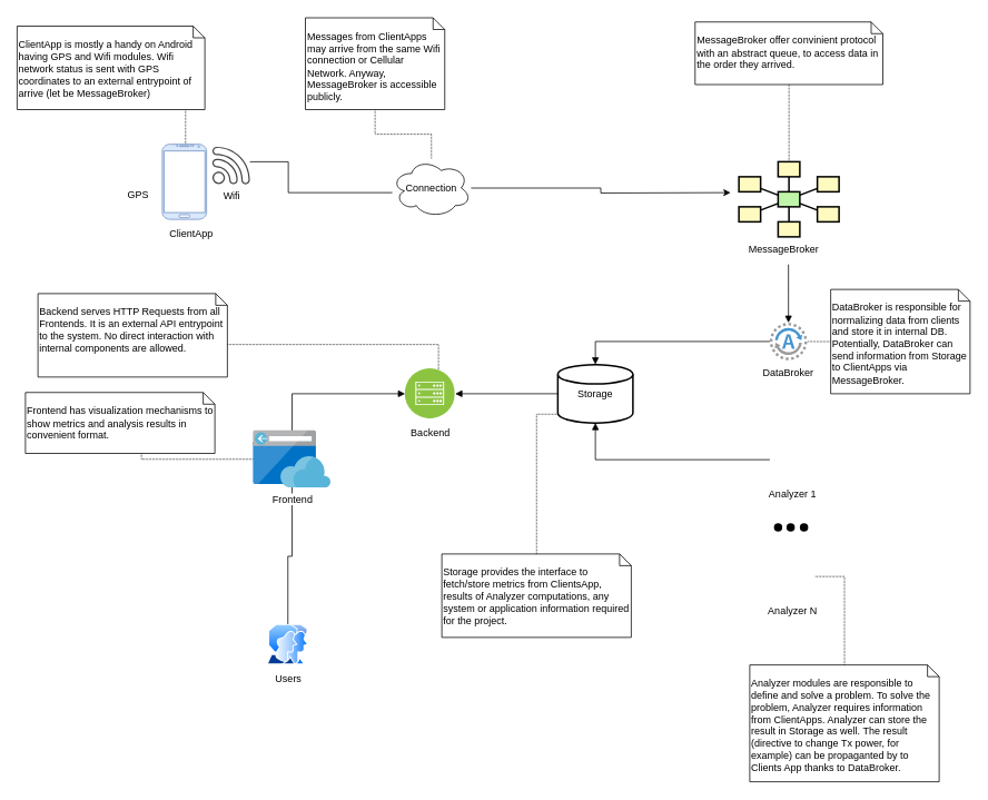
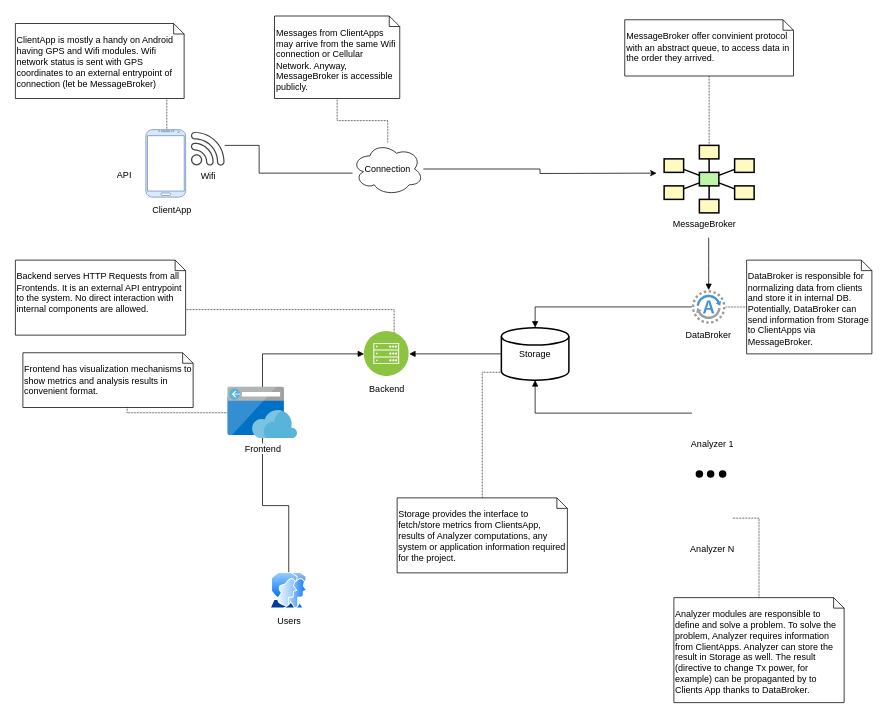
  <mxCell id="0" />
  <mxCell id="1" parent="0" />
  <mxCell id="2" style="edgeStyle=orthogonalEdgeStyle;rounded=0;orthogonalLoop=1;jettySize=auto;html=1;" edge="1" parent="1" source="3"><mxGeometry relative="1" as="geometry"><mxPoint x="875" y="230" as="targetPoint" /></mxGeometry></mxCell>
  <mxCell id="3" value="Connection" style="ellipse;shape=cloud;whiteSpace=wrap;html=1;" vertex="1" parent="1"><mxGeometry x="469" y="189.5" width="95" height="70" as="geometry" /></mxCell>
  <mxCell id="4" style="edgeStyle=orthogonalEdgeStyle;rounded=0;orthogonalLoop=1;jettySize=auto;html=1;endArrow=none;endFill=0;" edge="1" parent="1" source="40" target="3"><mxGeometry relative="1" as="geometry"><Array as="points"><mxPoint y="193" x="345" /><mxPoint y="230" x="345" /></Array></mxGeometry></mxCell>
  <mxCell id="5" value="" style="group" vertex="1" connectable="0" parent="1"><mxGeometry x="905" y="386" width="80" height="70" as="geometry" /></mxCell>
  <mxCell id="6" value="" style="shadow=0;dashed=0;html=1;strokeColor=none;fillColor=#4495D1;labelPosition=center;verticalLabelPosition=bottom;verticalAlign=top;align=center;outlineConnect=0;shape=mxgraph.veeam.2d.agent;pointerEvents=1;" vertex="1" parent="5"><mxGeometry x="17" width="44.8" height="44.8" as="geometry" /></mxCell>
  <mxCell id="7" value="DataBroker" style="text;html=1;resizable=0;points=[];autosize=1;align=left;verticalAlign=top;spacingTop=-4;" vertex="1" parent="5"><mxGeometry x="7" y="50" width="80" height="20" as="geometry" /></mxCell>
  <mxCell id="8" style="edgeStyle=orthogonalEdgeStyle;rounded=0;orthogonalLoop=1;jettySize=auto;html=1;endArrow=none;endFill=0;startArrow=block;startFill=1;" edge="1" parent="1" source="6"><mxGeometry relative="1" as="geometry"><mxPoint x="944.4" y="316" as="targetPoint" /></mxGeometry></mxCell>
  <mxCell id="9" style="edgeStyle=orthogonalEdgeStyle;rounded=0;orthogonalLoop=1;jettySize=auto;html=1;startArrow=none;startFill=0;endArrow=block;endFill=1;fontColor=#000000;" edge="1" parent="1" source="10" target="19"><mxGeometry relative="1" as="geometry" /></mxCell>
  <mxCell id="10" value="Storage" style="strokeWidth=2;html=1;shape=mxgraph.flowchart.database;whiteSpace=wrap;" vertex="1" parent="1"><mxGeometry x="668" y="436" width="90" height="70" as="geometry" /></mxCell>
  <mxCell id="11" style="edgeStyle=orthogonalEdgeStyle;rounded=0;orthogonalLoop=1;jettySize=auto;html=1;startArrow=none;startFill=0;endArrow=block;endFill=1;" edge="1" parent="1" source="6" target="10"><mxGeometry relative="1" as="geometry"><mxPoint x="740" y="436" as="targetPoint" /></mxGeometry></mxCell>
  <mxCell id="12" style="edgeStyle=orthogonalEdgeStyle;rounded=0;orthogonalLoop=1;jettySize=auto;html=1;exitX=0;exitY=0.5;exitDx=0;exitDy=0;startArrow=none;startFill=0;endArrow=block;endFill=1;" edge="1" parent="1" source="13" target="10"><mxGeometry relative="1" as="geometry" /></mxCell>
  <mxCell id="13" value="Analyzer 1" style="shape=image;html=1;verticalAlign=top;verticalLabelPosition=bottom;labelBackgroundColor=#ffffff;imageAspect=0;aspect=fixed;image=https://cdn4.iconfinder.com/data/icons/seo-and-data/500/graph-magnifier-128.png" vertex="1" parent="1"><mxGeometry x="922" y="523" width="54" height="54" as="geometry" /></mxCell>
  <mxCell id="14" value="Analyzer N" style="shape=image;html=1;verticalAlign=top;verticalLabelPosition=bottom;labelBackgroundColor=#ffffff;imageAspect=0;aspect=fixed;image=https://cdn4.iconfinder.com/data/icons/seo-and-data/500/graph-magnifier-128.png" vertex="1" parent="1"><mxGeometry x="922" y="663" width="54" height="54" as="geometry" /></mxCell>
  <mxCell id="15" value="" style="shape=ellipse;fillColor=#000000;strokeColor=none;html=1" vertex="1" parent="1"><mxGeometry x="927" y="626" width="10" height="10" as="geometry" /></mxCell>
  <mxCell id="16" value="" style="shape=ellipse;fillColor=#000000;strokeColor=none;html=1" vertex="1" parent="1"><mxGeometry x="942" y="626" width="10" height="10" as="geometry" /></mxCell>
  <mxCell id="17" value="" style="shape=ellipse;fillColor=#000000;strokeColor=none;html=1" vertex="1" parent="1"><mxGeometry x="958" y="626" width="10" height="10" as="geometry" /></mxCell>
  <mxCell id="18" style="edgeStyle=orthogonalEdgeStyle;rounded=0;orthogonalLoop=1;jettySize=auto;html=1;startArrow=block;startFill=1;endArrow=block;endFill=1;fontColor=#000000;entryX=0.25;entryY=0;entryDx=0;entryDy=0;" edge="1" parent="1" source="19" target="60"><mxGeometry relative="1" as="geometry"><mxPoint x="445" y="566" as="targetPoint" /></mxGeometry></mxCell>
  <mxCell id="19" value="Backend" style="aspect=fixed;perimeter=ellipsePerimeter;html=1;align=center;shadow=0;dashed=0;fontColor=#000000;labelBackgroundColor=#ffffff;fontSize=12;spacingTop=3;image;image=img/lib/ibm/infrastructure/mobile_backend.svg;fillColor=#000000;" vertex="1" parent="1"><mxGeometry x="485" y="441" width="60" height="60" as="geometry" /></mxCell>
  <mxCell id="20" style="edgeStyle=orthogonalEdgeStyle;rounded=0;orthogonalLoop=1;jettySize=auto;html=1;startArrow=none;startFill=0;endArrow=none;endFill=0;fontColor=#000000;" edge="1" parent="1" source="60" target="21"><mxGeometry relative="1" as="geometry" /></mxCell>
- <mxCell id="21" value="Users" style="aspect=fixed;perimeter=ellipsePerimeter;html=1;align=center;shadow=0;dashed=0;spacingTop=3;image;image=img/lib/active_directory/user_accounts.svg;fillColor=#000000;fontColor=#000000;" vertex="1" parent="1"><mxGeometry x="319.5" y="747.5" width="50" height="48.5" as="geometry" /></mxCell>
+ <mxCell id="21" value="Users" style="aspect=fixed;perimeter=ellipsePerimeter;html=1;align=center;shadow=0;dashed=0;spacingTop=3;image;image=img/lib/active_directory/user_accounts.svg;fillColor=#000000;fontColor=#000000;" vertex="1" parent="1"><mxGeometry x="359.5" y="762.5" width="50" height="48.5" as="geometry" /></mxCell>
  <mxCell id="22" style="edgeStyle=orthogonalEdgeStyle;rounded=0;orthogonalLoop=1;jettySize=auto;html=1;entryX=0.526;entryY=0.063;entryDx=0;entryDy=0;entryPerimeter=0;dashed=1;dashPattern=1 1;startArrow=none;startFill=0;endArrow=none;endFill=0;fontColor=#000000;" edge="1" parent="1" source="23" target="39"><mxGeometry relative="1" as="geometry"><Array as="points"><mxPoint x="222" y="151" /></Array></mxGeometry></mxCell>
- <mxCell id="23" value="&lt;br&gt;ClientApp is mostly a handy on Android having GPS and Wifi modules. Wifi network status is sent with GPS coordinates to an external entrypoint of arrive (let be MessageBroker)" style="shape=note;whiteSpace=wrap;html=1;size=14;verticalAlign=top;align=left;spacingTop=-6;fillColor=none;fontColor=#000000;" vertex="1" parent="1"><mxGeometry x="20" y="30.5" width="225" height="100" as="geometry" /></mxCell>
+ <mxCell id="23" value="&lt;br&gt;ClientApp is mostly a handy on Android having GPS and Wifi modules. Wifi network status is sent with GPS coordinates to an external entrypoint of connection (let be MessageBroker)" style="shape=note;whiteSpace=wrap;html=1;size=14;verticalAlign=top;align=left;spacingTop=-6;fillColor=none;fontColor=#000000;" vertex="1" parent="1"><mxGeometry x="20" y="30.5" width="225" height="100" as="geometry" /></mxCell>
  <mxCell id="24" style="edgeStyle=orthogonalEdgeStyle;rounded=0;orthogonalLoop=1;jettySize=auto;html=1;entryX=0.5;entryY=0;entryDx=0;entryDy=0;dashed=1;dashPattern=1 1;startArrow=none;startFill=0;endArrow=none;endFill=0;fontColor=#000000;" edge="1" parent="1" source="25" target="44"><mxGeometry relative="1" as="geometry" /></mxCell>
  <mxCell id="25" value="&lt;br&gt;MessageBroker offer convinient protocol&amp;nbsp; with an abstract queue, to access data in &lt;br&gt;the order they arrived." style="shape=note;whiteSpace=wrap;html=1;size=14;verticalAlign=top;align=left;spacingTop=-6;fillColor=none;fontColor=#000000;" vertex="1" parent="1"><mxGeometry x="832.5" y="25.5" width="225" height="75" as="geometry" /></mxCell>
  <mxCell id="26" style="edgeStyle=orthogonalEdgeStyle;rounded=0;orthogonalLoop=1;jettySize=auto;html=1;dashed=1;dashPattern=1 1;startArrow=none;startFill=0;endArrow=none;endFill=0;fontColor=#000000;" edge="1" parent="1" source="27" target="6"><mxGeometry relative="1" as="geometry" /></mxCell>
  <mxCell id="27" value="&lt;br&gt;DataBroker is responsible for normalizing data from clients and store it in internal DB. Potentially, DataBroker can send information from Storage to ClientApps via MessageBroker." style="shape=note;whiteSpace=wrap;html=1;size=14;verticalAlign=top;align=left;spacingTop=-6;fillColor=none;fontColor=#000000;" vertex="1" parent="1"><mxGeometry x="995" y="346" width="167" height="125" as="geometry" /></mxCell>
  <mxCell id="28" style="edgeStyle=orthogonalEdgeStyle;rounded=0;orthogonalLoop=1;jettySize=auto;html=1;dashed=1;dashPattern=1 1;startArrow=none;startFill=0;endArrow=none;endFill=0;fontColor=#000000;" edge="1" parent="1" source="29" target="3"><mxGeometry relative="1" as="geometry" /></mxCell>
  <mxCell id="29" value="&lt;br&gt;Messages from ClientApps may arrive from the same Wifi connection or Cellular Network. Anyway, MessageBroker is accessible publicly." style="shape=note;whiteSpace=wrap;html=1;size=14;verticalAlign=top;align=left;spacingTop=-6;fillColor=none;fontColor=#000000;" vertex="1" parent="1"><mxGeometry x="365.5" y="20.5" width="167" height="110" as="geometry" /></mxCell>
  <mxCell id="30" style="edgeStyle=orthogonalEdgeStyle;rounded=0;orthogonalLoop=1;jettySize=auto;html=1;entryX=1;entryY=0.5;entryDx=0;entryDy=0;dashed=1;dashPattern=1 1;startArrow=none;startFill=0;endArrow=none;endFill=0;fontColor=#000000;" edge="1" parent="1" source="31" target="14"><mxGeometry relative="1" as="geometry" /></mxCell>
  <mxCell id="31" value="&lt;br&gt;Analyzer modules are responsible to define and solve a problem. To solve the problem, Analyzer requires information from ClientApps. Analyzer can store the result in Storage as well. The result (directive to change Tx power, for example) can be propaganted by to Clients App thanks to DataBroker." style="shape=note;whiteSpace=wrap;html=1;size=14;verticalAlign=top;align=left;spacingTop=-6;fillColor=none;fontColor=#000000;" vertex="1" parent="1"><mxGeometry x="898" y="796" width="227" height="140" as="geometry" /></mxCell>
  <mxCell id="32" style="edgeStyle=orthogonalEdgeStyle;rounded=0;orthogonalLoop=1;jettySize=auto;html=1;entryX=0;entryY=0.85;entryDx=0;entryDy=0;entryPerimeter=0;dashed=1;dashPattern=1 1;startArrow=none;startFill=0;endArrow=none;endFill=0;fontColor=#000000;" edge="1" parent="1" source="33" target="10"><mxGeometry relative="1" as="geometry" /></mxCell>
  <mxCell id="33" value="&lt;br&gt;Storage provides the interface to &lt;br&gt;fetch/store metrics from ClientsApp, results of Analyzer computations, any system or application information required for the project.&lt;br&gt;" style="shape=note;whiteSpace=wrap;html=1;size=14;verticalAlign=top;align=left;spacingTop=-6;fillColor=none;fontColor=#000000;" vertex="1" parent="1"><mxGeometry x="529" y="663" width="227" height="100" as="geometry" /></mxCell>
  <mxCell id="34" style="edgeStyle=orthogonalEdgeStyle;rounded=0;orthogonalLoop=1;jettySize=auto;html=1;dashed=1;dashPattern=1 1;startArrow=none;startFill=0;endArrow=none;endFill=0;fontColor=#000000;" edge="1" parent="1" source="35" target="19"><mxGeometry relative="1" as="geometry"><Array as="points"><mxPoint x="525" y="412" /></Array></mxGeometry></mxCell>
- <mxCell id="35" value="&lt;br&gt;Backend serves HTTP Requests from all Frontends. It is an external API entrypoint to the system. No direct interaction with internal components are allowed.&lt;br&gt;" style="shape=note;whiteSpace=wrap;html=1;size=14;verticalAlign=top;align=left;spacingTop=-6;fillColor=none;fontColor=#000000;" vertex="1" parent="1"><mxGeometry x="45" y="351" width="227" height="100" as="geometry" /></mxCell>
+ <mxCell id="35" value="&lt;br&gt;Backend serves HTTP Requests from all Frontends. It is an external API entrypoint to the system. No direct interaction with internal components are allowed.&lt;br&gt;" style="shape=note;whiteSpace=wrap;html=1;size=14;verticalAlign=top;align=left;spacingTop=-6;fillColor=none;fontColor=#000000;" vertex="1" parent="1"><mxGeometry x="20" y="346" width="227" height="100" as="geometry" /></mxCell>
  <mxCell id="36" value="" style="group" vertex="1" connectable="0" parent="1"><mxGeometry x="144" y="172" width="155" height="117" as="geometry" /></mxCell>
- <mxCell id="37" value="GPS" style="shape=image;html=1;verticalAlign=top;verticalLabelPosition=bottom;labelBackgroundColor=#ffffff;imageAspect=0;aspect=fixed;image=https://cdn1.iconfinder.com/data/icons/material-device/22/gps-fixed-128.png;fillColor=none;fontColor=#000000;" vertex="1" parent="36"><mxGeometry y="6" width="41" height="41" as="geometry" /></mxCell>
+ <mxCell id="37" value="API" style="shape=image;html=1;verticalAlign=top;verticalLabelPosition=bottom;labelBackgroundColor=#ffffff;imageAspect=0;aspect=fixed;image=https://cdn1.iconfinder.com/data/icons/material-device/22/gps-fixed-128.png;fillColor=none;fontColor=#000000;" vertex="1" parent="36"><mxGeometry y="6" width="41" height="41" as="geometry" /></mxCell>
  <mxCell id="38" value="ClientApp" style="text;html=1;resizable=0;points=[];autosize=1;align=left;verticalAlign=top;spacingTop=-4;" vertex="1" parent="36"><mxGeometry x="57" y="97" width="70" height="20" as="geometry" /></mxCell>
  <mxCell id="39" value="" style="verticalLabelPosition=bottom;verticalAlign=top;html=1;shadow=0;dashed=0;strokeWidth=1;shape=mxgraph.android.phone2;fillColor=#dae8fc;strokeColor=#6c8ebf;" vertex="1" parent="36"><mxGeometry x="50" width="53" height="90" as="geometry" /></mxCell>
  <mxCell id="40" value="Wifi" style="pointerEvents=1;shadow=0;dashed=0;html=1;strokeColor=none;fillColor=#434445;aspect=fixed;labelPosition=center;verticalLabelPosition=bottom;verticalAlign=top;align=center;outlineConnect=0;shape=mxgraph.vvd.wi_fi;" vertex="1" parent="36"><mxGeometry x="110" y="3" width="45" height="45" as="geometry" /></mxCell>
  <mxCell id="41" value="" style="group" vertex="1" connectable="0" parent="1"><mxGeometry x="885" y="193" width="120" height="114.5" as="geometry" /></mxCell>
  <mxCell id="42" value="" style="group" vertex="1" connectable="0" parent="41"><mxGeometry width="120" height="114.5" as="geometry" /></mxCell>
  <mxCell id="43" value="" style="group" vertex="1" connectable="0" parent="42"><mxGeometry width="120" height="114.5" as="geometry" /></mxCell>
  <mxCell id="44" value="" style="strokeWidth=2;dashed=0;align=center;fontSize=8;shape=rect;fillColor=#fffbc0;strokeColor=#000000;" vertex="1" parent="43"><mxGeometry x="47" width="26" height="18" as="geometry" /></mxCell>
  <mxCell id="45" value="" style="strokeWidth=2;dashed=0;align=center;fontSize=8;shape=rect;fillColor=#fffbc0;strokeColor=#000000;" vertex="1" parent="43"><mxGeometry y="18" width="26" height="18" as="geometry" /></mxCell>
  <mxCell id="46" value="" style="strokeWidth=2;dashed=0;align=center;fontSize=8;shape=rect;fillColor=#fffbc0;strokeColor=#000000;" vertex="1" parent="43"><mxGeometry x="94" y="18" width="26" height="18" as="geometry" /></mxCell>
  <mxCell id="47" value="" style="strokeWidth=2;dashed=0;align=center;fontSize=8;shape=rect;fillColor=#fffbc0;strokeColor=#000000;" vertex="1" parent="43"><mxGeometry y="54" width="26" height="18" as="geometry" /></mxCell>
  <mxCell id="48" value="" style="strokeWidth=2;dashed=0;align=center;fontSize=8;shape=rect;fillColor=#fffbc0;strokeColor=#000000;" vertex="1" parent="43"><mxGeometry x="94" y="54" width="26" height="18" as="geometry" /></mxCell>
  <mxCell id="49" value="" style="strokeWidth=2;dashed=0;align=center;fontSize=8;shape=rect;fillColor=#fffbc0;strokeColor=#000000;" vertex="1" parent="43"><mxGeometry x="47" y="72" width="26" height="18" as="geometry" /></mxCell>
  <mxCell id="50" value="" style="strokeWidth=2;dashed=0;align=center;fontSize=8;shape=rect;fillColor=#c0f5a9;strokeColor=#000000;" vertex="1" parent="43"><mxGeometry x="47" y="36" width="26" height="18" as="geometry" /></mxCell>
  <mxCell id="51" value="" style="edgeStyle=none;endArrow=none;dashed=0;html=1;strokeWidth=2;" edge="1" source="50" target="44" parent="43"><mxGeometry relative="1" as="geometry" /></mxCell>
  <mxCell id="52" value="" style="edgeStyle=none;endArrow=none;dashed=0;html=1;strokeWidth=2;" edge="1" source="50" target="45" parent="43"><mxGeometry relative="1" as="geometry" /></mxCell>
  <mxCell id="53" value="" style="edgeStyle=none;endArrow=none;dashed=0;html=1;strokeWidth=2;" edge="1" source="50" target="46" parent="43"><mxGeometry relative="1" as="geometry" /></mxCell>
  <mxCell id="54" value="" style="edgeStyle=none;endArrow=none;dashed=0;html=1;strokeWidth=2;" edge="1" source="50" target="47" parent="43"><mxGeometry relative="1" as="geometry" /></mxCell>
  <mxCell id="55" value="" style="edgeStyle=none;endArrow=none;dashed=0;html=1;strokeWidth=2;" edge="1" source="50" target="48" parent="43"><mxGeometry relative="1" as="geometry" /></mxCell>
  <mxCell id="56" value="" style="edgeStyle=none;endArrow=none;dashed=0;html=1;strokeWidth=2;" edge="1" source="50" target="49" parent="43"><mxGeometry relative="1" as="geometry" /></mxCell>
  <mxCell id="57" value="MessageBroker" style="text;html=1;resizable=0;points=[];autosize=1;align=left;verticalAlign=top;spacingTop=-4;" vertex="1" parent="43"><mxGeometry x="10" y="94.5" width="100" height="20" as="geometry" /></mxCell>
  <mxCell id="58" style="edgeStyle=orthogonalEdgeStyle;rounded=0;orthogonalLoop=1;jettySize=auto;html=1;startArrow=none;startFill=0;endArrow=none;endFill=0;fontColor=#000000;dashed=1;dashPattern=1 1;" edge="1" parent="1" source="59" target="60"><mxGeometry relative="1" as="geometry"><Array as="points"><mxPoint x="169" y="546" /><mxPoint x="169" y="585" /></Array></mxGeometry></mxCell>
  <mxCell id="59" value="&lt;br&gt;Frontend has visualization mechanisms to show metrics and analysis results in convenient format." style="shape=note;whiteSpace=wrap;html=1;size=14;verticalAlign=top;align=left;spacingTop=-6;fillColor=none;fontColor=#000000;" vertex="1" parent="1"><mxGeometry x="30" y="469.5" width="227" height="73" as="geometry" /></mxCell>
  <mxCell id="60" value="Frontend" style="aspect=fixed;html=1;perimeter=none;align=center;shadow=0;dashed=0;image;fontSize=12;image=img/lib/mscae/App_Service_Frontend.svg;fillColor=#000000;container=1;" vertex="1" parent="1"><mxGeometry x="303" y="515" width="93" height="69" as="geometry"><mxRectangle x="62" y="549" width="80" height="20" as="alternateBounds" /></mxGeometry></mxCell>
